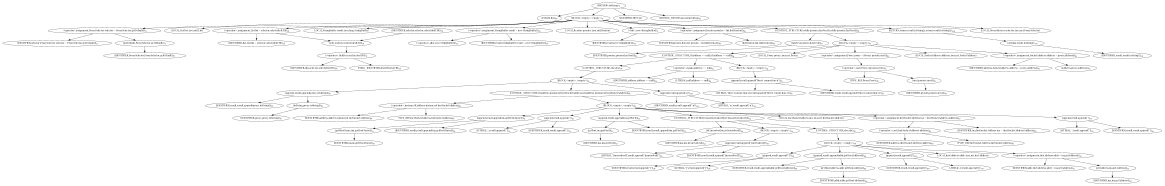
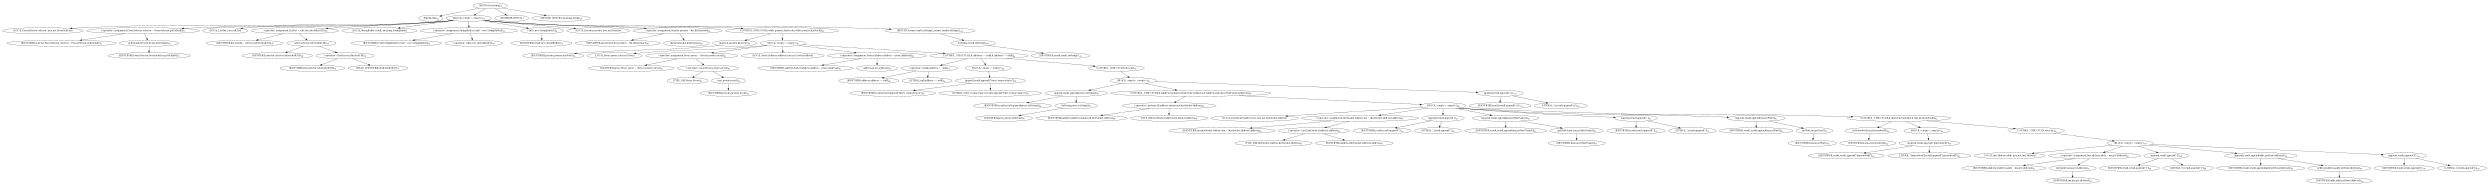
  digraph {
    fontname="Playfair Display"
    node [fontname="Playfair Display"]
    edge [fontname="Playfair Display"]
    n1 [label=<(METHOD,toString)<SUB>76</SUB>>]
    n2 [label=<(PARAM,this)<SUB>76</SUB>>]
    n3 [label=<(BLOCK,&lt;empty&gt;,&lt;empty&gt;)<SUB>76</SUB>>]
    n4 [label=<(MODIFIER,VIRTUAL)>]
    n5 [label=<(METHOD_RETURN,java.lang.String)<SUB>78</SUB>>]
    n6 [label=<(LOCAL,ProxySelector selector: java.net.ProxySelector)>]
    n7 [label=<(&lt;operator&gt;.assignment,ProxySelector selector = ProxySelector.getDefault())<SUB>77</SUB>>]
    n8 [label=<(LOCAL,List list: java.util.List)>]
    n9 [label=<(&lt;operator&gt;.assignment,List list = selector.select(destURI))<SUB>78</SUB>>]
    n10 [label=<(LOCAL,StringBuffer result: java.lang.StringBuffer)>]
    n11 [label=<(&lt;operator&gt;.assignment,StringBuffer result = new StringBuffer())<SUB>79</SUB>>]
    n12 [label=<(&lt;init&gt;,new StringBuffer())<SUB>79</SUB>>]
    n13 [label=<(LOCAL,Iterator proxies: java.util.Iterator)>]
    n14 [label=<(&lt;operator&gt;.assignment,Iterator proxies = list.listIterator())<SUB>80</SUB>>]
    n15 [label=<(CONTROL_STRUCTURE,while (proxies.hasNext()),while (proxies.hasNext()))<SUB>81</SUB>>]
    n16 [label=<(RETURN,return result.toString();,return result.toString();)<SUB>106</SUB>>]
    n17 [label=<(IDENTIFIER,selector,ProxySelector selector = ProxySelector.getDefault())<SUB>77</SUB>>]
    n18 [label=<(getDefault,ProxySelector.getDefault())<SUB>77</SUB>>]
    n19 [label=<(IDENTIFIER,list,List list = selector.select(destURI))<SUB>78</SUB>>]
    n20 [label=<(select,selector.select(destURI))<SUB>78</SUB>>]
    n21 [label=<(IDENTIFIER,result,StringBuffer result = new StringBuffer())<SUB>79</SUB>>]
    n22 [label=<(&lt;operator&gt;.alloc,new StringBuffer())<SUB>79</SUB>>]
    n23 [label=<(IDENTIFIER,result,new StringBuffer())<SUB>79</SUB>>]
    n24 [label=<(IDENTIFIER,proxies,Iterator proxies = list.listIterator())<SUB>80</SUB>>]
    n25 [label=<(listIterator,list.listIterator())<SUB>80</SUB>>]
    n26 [label=<(hasNext,proxies.hasNext())<SUB>81</SUB>>]
    n27 [label=<(BLOCK,&lt;empty&gt;,&lt;empty&gt;)<SUB>81</SUB>>]
    n28 [label=<(toString,result.toString())<SUB>106</SUB>>]
    n29 [label=<(IDENTIFIER,ProxySelector,ProxySelector.getDefault())<SUB>77</SUB>>]
    n30 [label=<(IDENTIFIER,selector,selector.select(destURI))<SUB>78</SUB>>]
    n31 [label=<(&lt;operator&gt;.fieldAccess,this.destURI)<SUB>78</SUB>>]
    n32 [label=<(IDENTIFIER,this,selector.select(destURI))<SUB>78</SUB>>]
    n33 [label=<(FIELD_IDENTIFIER,destURI,destURI)<SUB>78</SUB>>]
    n34 [label=<(IDENTIFIER,proxies,proxies.hasNext())<SUB>81</SUB>>]
    n35 [label=<(LOCAL,Proxy proxy: java.net.Proxy)>]
    n36 [label=<(&lt;operator&gt;.assignment,Proxy proxy = (Proxy) proxies.next())<SUB>82</SUB>>]
    n37 [label=<(LOCAL,SocketAddress address: java.net.SocketAddress)>]
    n38 [label=<(&lt;operator&gt;.assignment,SocketAddress address = proxy.address())<SUB>83</SUB>>]
    n39 [label=<(CONTROL_STRUCTURE,if (address == null),if (address == null))<SUB>84</SUB>>]
+   n40 [label=<(IDENTIFIER,proxy,Proxy proxy = (Proxy) proxies.next())<SUB>82</SUB>>]
    n41 [label=<(&lt;operator&gt;.cast,(Proxy) proxies.next())<SUB>82</SUB>>]
    n42 [label=<(IDENTIFIER,address,SocketAddress address = proxy.address())<SUB>83</SUB>>]
    n43 [label=<(address,proxy.address())<SUB>83</SUB>>]
    n44 [label=<(&lt;operator&gt;.equals,address == null)<SUB>84</SUB>>]
    n45 [label=<(BLOCK,&lt;empty&gt;,&lt;empty&gt;)<SUB>84</SUB>>]
    n46 [label=<(CONTROL_STRUCTURE,else,else)<SUB>86</SUB>>]
    n47 [label=<(TYPE_REF,Proxy,Proxy)<SUB>82</SUB>>]
    n48 [label=<(next,proxies.next())<SUB>82</SUB>>]
    n49 [label=<(IDENTIFIER,proxies,proxies.next())<SUB>82</SUB>>]
    n50 [label=<(IDENTIFIER,address,address == null)<SUB>84</SUB>>]
    n51 [label=<(LITERAL,null,address == null)<SUB>84</SUB>>]
    n52 [label=<(append,result.append(&quot;Direct connection\n&quot;))<SUB>85</SUB>>]
    n53 [label=<(BLOCK,&lt;empty&gt;,&lt;empty&gt;)<SUB>86</SUB>>]
    n54 [label=<(IDENTIFIER,result,result.append(&quot;Direct connection\n&quot;))<SUB>85</SUB>>]
    n55 [label=<(LITERAL,&quot;Direct connection\n&quot;,result.append(&quot;Direct connection\n&quot;))<SUB>85</SUB>>]
    n56 [label=<(append,result.append(proxy.toString()))<SUB>87</SUB>>]
    n57 [label=<(CONTROL_STRUCTURE,if (address instanceof InetSocketAddress),if (address instanceof InetSocketAddress))<SUB>88</SUB>>]
    n58 [label=<(append,result.append('\n'))<SUB>103</SUB>>]
    n59 [label=<(IDENTIFIER,result,result.append(proxy.toString()))<SUB>87</SUB>>]
    n60 [label=<(toString,proxy.toString())<SUB>87</SUB>>]
    n61 [label=<(&lt;operator&gt;.instanceOf,address instanceof InetSocketAddress)<SUB>88</SUB>>]
    n62 [label=<(BLOCK,&lt;empty&gt;,&lt;empty&gt;)<SUB>88</SUB>>]
    n63 [label=<(IDENTIFIER,result,result.append('\n'))<SUB>103</SUB>>]
    n64 [label=<(LITERAL,'\n',result.append('\n'))<SUB>103</SUB>>]
    n65 [label=<(IDENTIFIER,proxy,proxy.toString())<SUB>87</SUB>>]
    n66 [label=<(IDENTIFIER,address,address instanceof InetSocketAddress)<SUB>88</SUB>>]
    n67 [label=<(TYPE_REF,InetSocketAddress,InetSocketAddress)<SUB>88</SUB>>]
    n68 [label=<(LOCAL,InetSocketAddress ina: java.net.InetSocketAddress)>]
    n69 [label=<(&lt;operator&gt;.assignment,InetSocketAddress ina = (InetSocketAddress) address)<SUB>89</SUB>>]
    n70 [label=<(append,result.append(' '))<SUB>90</SUB>>]
    n71 [label=<(append,result.append(ina.getHostName()))<SUB>91</SUB>>]
    n72 [label=<(append,result.append(':'))<SUB>92</SUB>>]
    n73 [label=<(append,result.append(ina.getPort()))<SUB>93</SUB>>]
    n74 [label=<(CONTROL_STRUCTURE,if (ina.isUnresolved()),if (ina.isUnresolved()))<SUB>94</SUB>>]
    n75 [label=<(IDENTIFIER,ina,InetSocketAddress ina = (InetSocketAddress) address)<SUB>89</SUB>>]
    n76 [label=<(&lt;operator&gt;.cast,(InetSocketAddress) address)<SUB>89</SUB>>]
    n77 [label=<(IDENTIFIER,result,result.append(' '))<SUB>90</SUB>>]
    n78 [label=<(LITERAL,' ',result.append(' '))<SUB>90</SUB>>]
    n79 [label=<(IDENTIFIER,result,result.append(ina.getHostName()))<SUB>91</SUB>>]
    n80 [label=<(getHostName,ina.getHostName())<SUB>91</SUB>>]
    n81 [label=<(IDENTIFIER,result,result.append(':'))<SUB>92</SUB>>]
    n82 [label=<(LITERAL,':',result.append(':'))<SUB>92</SUB>>]
    n83 [label=<(IDENTIFIER,result,result.append(ina.getPort()))<SUB>93</SUB>>]
    n84 [label=<(getPort,ina.getPort())<SUB>93</SUB>>]
    n85 [label=<(isUnresolved,ina.isUnresolved())<SUB>94</SUB>>]
    n86 [label=<(BLOCK,&lt;empty&gt;,&lt;empty&gt;)<SUB>94</SUB>>]
    n87 [label=<(CONTROL_STRUCTURE,else,else)<SUB>96</SUB>>]
    n88 [label=<(TYPE_REF,InetSocketAddress,InetSocketAddress)<SUB>89</SUB>>]
    n89 [label=<(IDENTIFIER,address,(InetSocketAddress) address)<SUB>89</SUB>>]
    n90 [label=<(IDENTIFIER,ina,ina.getHostName())<SUB>91</SUB>>]
    n91 [label=<(IDENTIFIER,ina,ina.getPort())<SUB>93</SUB>>]
    n92 [label=<(IDENTIFIER,ina,ina.isUnresolved())<SUB>94</SUB>>]
    n93 [label=<(append,result.append(&quot; [unresolved]&quot;))<SUB>95</SUB>>]
    n94 [label=<(BLOCK,&lt;empty&gt;,&lt;empty&gt;)<SUB>96</SUB>>]
    n95 [label=<(IDENTIFIER,result,result.append(&quot; [unresolved]&quot;))<SUB>95</SUB>>]
    n96 [label=<(LITERAL,&quot; [unresolved]&quot;,result.append(&quot; [unresolved]&quot;))<SUB>95</SUB>>]
    n97 [label=<(LOCAL,InetAddress addr: java.net.InetAddress)>]
    n98 [label=<(&lt;operator&gt;.assignment,InetAddress addr = ina.getAddress())<SUB>97</SUB>>]
    n99 [label=<(append,result.append(&quot; [&quot;))<SUB>98</SUB>>]
    n100 [label=<(append,result.append(addr.getHostAddress()))<SUB>99</SUB>>]
    n101 [label=<(append,result.append(']'))<SUB>100</SUB>>]
    n102 [label=<(IDENTIFIER,addr,InetAddress addr = ina.getAddress())<SUB>97</SUB>>]
    n103 [label=<(getAddress,ina.getAddress())<SUB>97</SUB>>]
    n104 [label=<(IDENTIFIER,result,result.append(&quot; [&quot;))<SUB>98</SUB>>]
    n105 [label=<(LITERAL,&quot; [&quot;,result.append(&quot; [&quot;))<SUB>98</SUB>>]
    n106 [label=<(IDENTIFIER,result,result.append(addr.getHostAddress()))<SUB>99</SUB>>]
    n107 [label=<(getHostAddress,addr.getHostAddress())<SUB>99</SUB>>]
    n108 [label=<(IDENTIFIER,result,result.append(']'))<SUB>100</SUB>>]
    n109 [label=<(LITERAL,']',result.append(']'))<SUB>100</SUB>>]
    n110 [label=<(IDENTIFIER,ina,ina.getAddress())<SUB>97</SUB>>]
    n111 [label=<(IDENTIFIER,addr,addr.getHostAddress())<SUB>99</SUB>>]
    n112 [label=<(IDENTIFIER,result,result.toString())<SUB>106</SUB>>]
    n1 -> n2
    n1 -> n3
    n1 -> n4
    n1 -> n5
    n3 -> n6
    n3 -> n7
    n3 -> n8
    n3 -> n9
    n3 -> n10
    n3 -> n11
    n3 -> n12
    n3 -> n13
    n3 -> n14
    n3 -> n15
    n3 -> n16
    n7 -> n17
    n7 -> n18
    n9 -> n19
    n9 -> n20
    n11 -> n21
    n11 -> n22
    n12 -> n23
    n14 -> n24
    n14 -> n25
    n15 -> n26
    n15 -> n27
    n16 -> n28
    n18 -> n29
-   n30 -> n20
+   n20 -> n30
    n20 -> n31
    n26 -> n34
    n27 -> n35
    n27 -> n36
    n27 -> n37
    n27 -> n38
    n27 -> n39
    n28 -> n112
    n31 -> n32
    n31 -> n33
+   n36 -> n40
    n36 -> n41
    n38 -> n42
    n38 -> n43
    n39 -> n44
    n39 -> n45
    n39 -> n46
    n41 -> n47
    n41 -> n48
    n44 -> n50
    n44 -> n51
    n45 -> n52
    n46 -> n53
    n48 -> n49
    n52 -> n54
    n52 -> n55
    n53 -> n56
    n53 -> n57
    n53 -> n58
    n56 -> n59
    n56 -> n60
    n57 -> n61
    n57 -> n62
    n58 -> n63
    n58 -> n64
    n60 -> n65
    n61 -> n66
    n61 -> n67
    n62 -> n68
    n62 -> n69
    n62 -> n70
    n62 -> n71
    n62 -> n72
    n62 -> n73
    n62 -> n74
    n69 -> n75
    n69 -> n76
    n70 -> n77
    n70 -> n78
    n71 -> n79
    n71 -> n80
    n72 -> n81
    n72 -> n82
    n73 -> n83
    n73 -> n84
    n74 -> n85
    n74 -> n86
    n74 -> n87
    n76 -> n88
    n76 -> n89
    n80 -> n90
    n84 -> n91
    n85 -> n92
    n86 -> n93
    n87 -> n94
    n93 -> n95
    n93 -> n96
    n94 -> n97
    n94 -> n98
    n94 -> n99
    n94 -> n100
    n94 -> n101
    n98 -> n102
    n98 -> n103
    n99 -> n104
    n99 -> n105
    n100 -> n106
    n100 -> n107
    n101 -> n108
    n101 -> n109
    n103 -> n110
    n107 -> n111
  }
